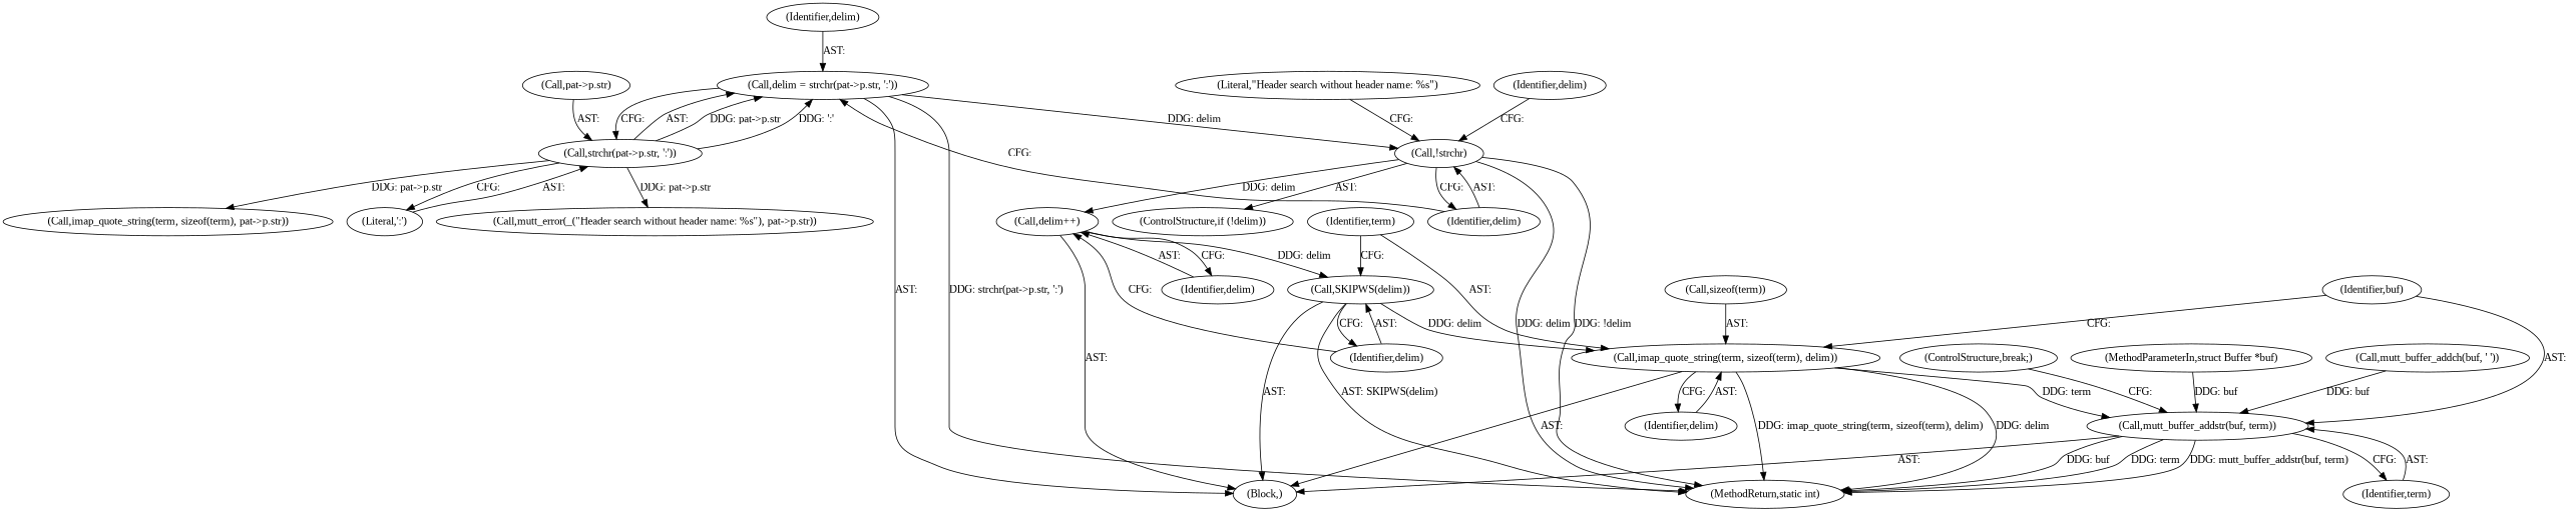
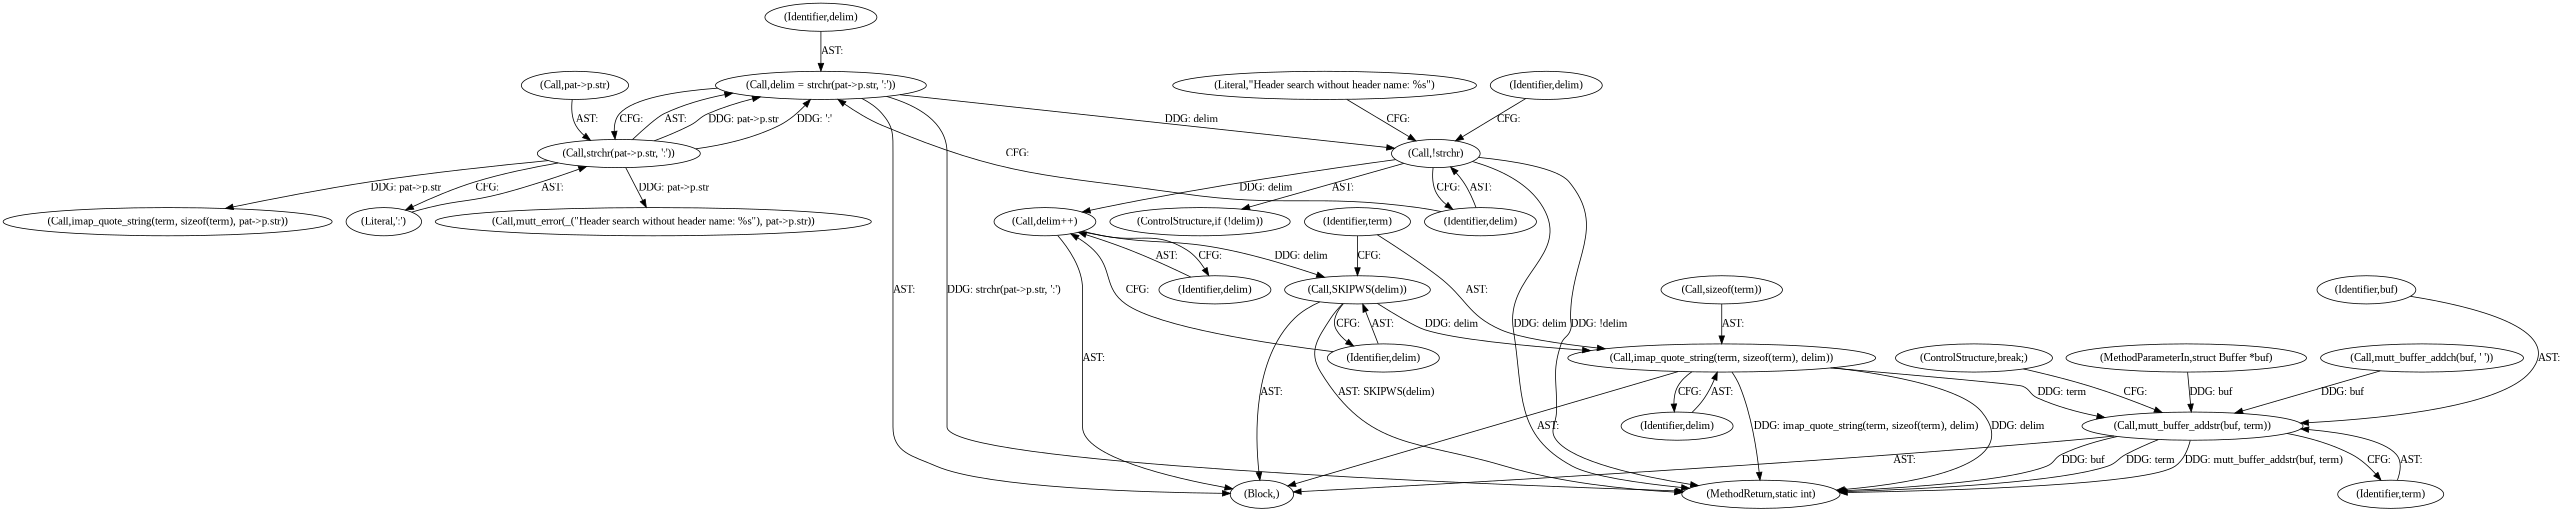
  digraph {
    fontname="Liberation Serif"
    node [fontname="Liberation Serif"]
    edge [fontname="Liberation Serif"]
    n1 [label="(Call,delim = strchr(pat->p.str, ':'))"]
    n2 [label="(Call,strchr(pat->p.str, ':'))"]
    n3 [label="(Call,!strchr)"]
    n4 [label="(Block,)"]
    n5 [label="(MethodReturn,static int)"]
    n6 [label="(Call,mutt_error(_(\"Header search without header name: %s\"), pat->p.str))"]
    n7 [label="(Call,imap_quote_string(term, sizeof(term), pat->p.str))"]
    n8 [label="(Literal,':')"]
    n9 [label="(Call,delim++)"]
    n10 [label="(ControlStructure,if (!delim))"]
    n11 [label="(Identifier,delim)"]
    n12 [label="(Call,SKIPWS(delim))"]
    n13 [label="(Identifier,delim)"]
    n14 [label="(Call,imap_quote_string(term, sizeof(term), delim))"]
    n15 [label="(Identifier,delim)"]
    n16 [label="(Call,mutt_buffer_addstr(buf, term))"]
    n17 [label="(Identifier,delim)"]
    n18 [label="(Identifier,term)"]
    n19 [label="(Identifier,buf)"]
    n20 [label="(Literal,\"Header search without header name: %s\")"]
    n21 [label="(ControlStructure,break;)"]
    n22 [label="(Identifier,delim)"]
    n23 [label="(Call,sizeof(term))"]
    n24 [label="(Identifier,delim)"]
    n25 [label="(MethodParameterIn,struct Buffer *buf)"]
    n26 [label="(Identifier,term)"]
    n27 [label="(Call,pat->p.str)"]
    n28 [label="(Call,mutt_buffer_addch(buf, ' '))"]
    n1 -> n2 [label="CFG: "]
    n1 -> n3 [label="DDG: delim"]
    n1 -> n4 [label="AST: "]
    n1 -> n5 [label="DDG: strchr(pat->p.str, ':')"]
    n2 -> n1 [label="AST: "]
    n2 -> n1 [label="DDG: pat->p.str"]
    n2 -> n1 [label="DDG: ':'"]
    n2 -> n6 [label="DDG: pat->p.str"]
    n2 -> n7 [label="DDG: pat->p.str"]
    n2 -> n8 [label="CFG: "]
    n3 -> n5 [label="DDG: !delim"]
    n3 -> n5 [label="DDG: delim"]
    n3 -> n9 [label="DDG: delim"]
    n3 -> n10 [label="AST: "]
    n3 -> n11 [label="CFG: "]
    n8 -> n2 [label="AST: "]
    n9 -> n4 [label="AST: "]
    n9 -> n12 [label="DDG: delim"]
    n9 -> n13 [label="CFG: "]
    n11 -> n1 [label="CFG: "]
    n11 -> n3 [label="AST: "]
    n12 -> n4 [label="AST: "]
    n12 -> n5 [label="AST: SKIPWS(delim)"]
    n12 -> n14 [label="DDG: delim"]
    n12 -> n15 [label="CFG: "]
    n13 -> n9 [label="AST: "]
    n14 -> n4 [label="AST: "]
    n14 -> n5 [label="DDG: imap_quote_string(term, sizeof(term), delim)"]
    n14 -> n5 [label="DDG: delim"]
    n14 -> n16 [label="DDG: term"]
    n14 -> n17 [label="CFG: "]
    n15 -> n9 [label="CFG: "]
    n15 -> n12 [label="AST: "]
    n16 -> n4 [label="AST: "]
    n16 -> n5 [label="DDG: term"]
    n16 -> n5 [label="DDG: mutt_buffer_addstr(buf, term)"]
    n16 -> n5 [label="DDG: buf"]
    n16 -> n18 [label="CFG: "]
    n17 -> n14 [label="AST: "]
    n18 -> n16 [label="AST: "]
-   n19 -> n14 [label="CFG: "]
    n19 -> n16 [label="AST: "]
    n20 -> n3 [label="CFG: "]
    n21 -> n16 [label="CFG: "]
    n22 -> n3 [label="CFG: "]
    n23 -> n14 [label="AST: "]
    n24 -> n1 [label="AST: "]
    n25 -> n16 [label="DDG: buf"]
    n26 -> n12 [label="CFG: "]
    n26 -> n14 [label="AST: "]
    n27 -> n2 [label="AST: "]
    n28 -> n16 [label="DDG: buf"]
  }
